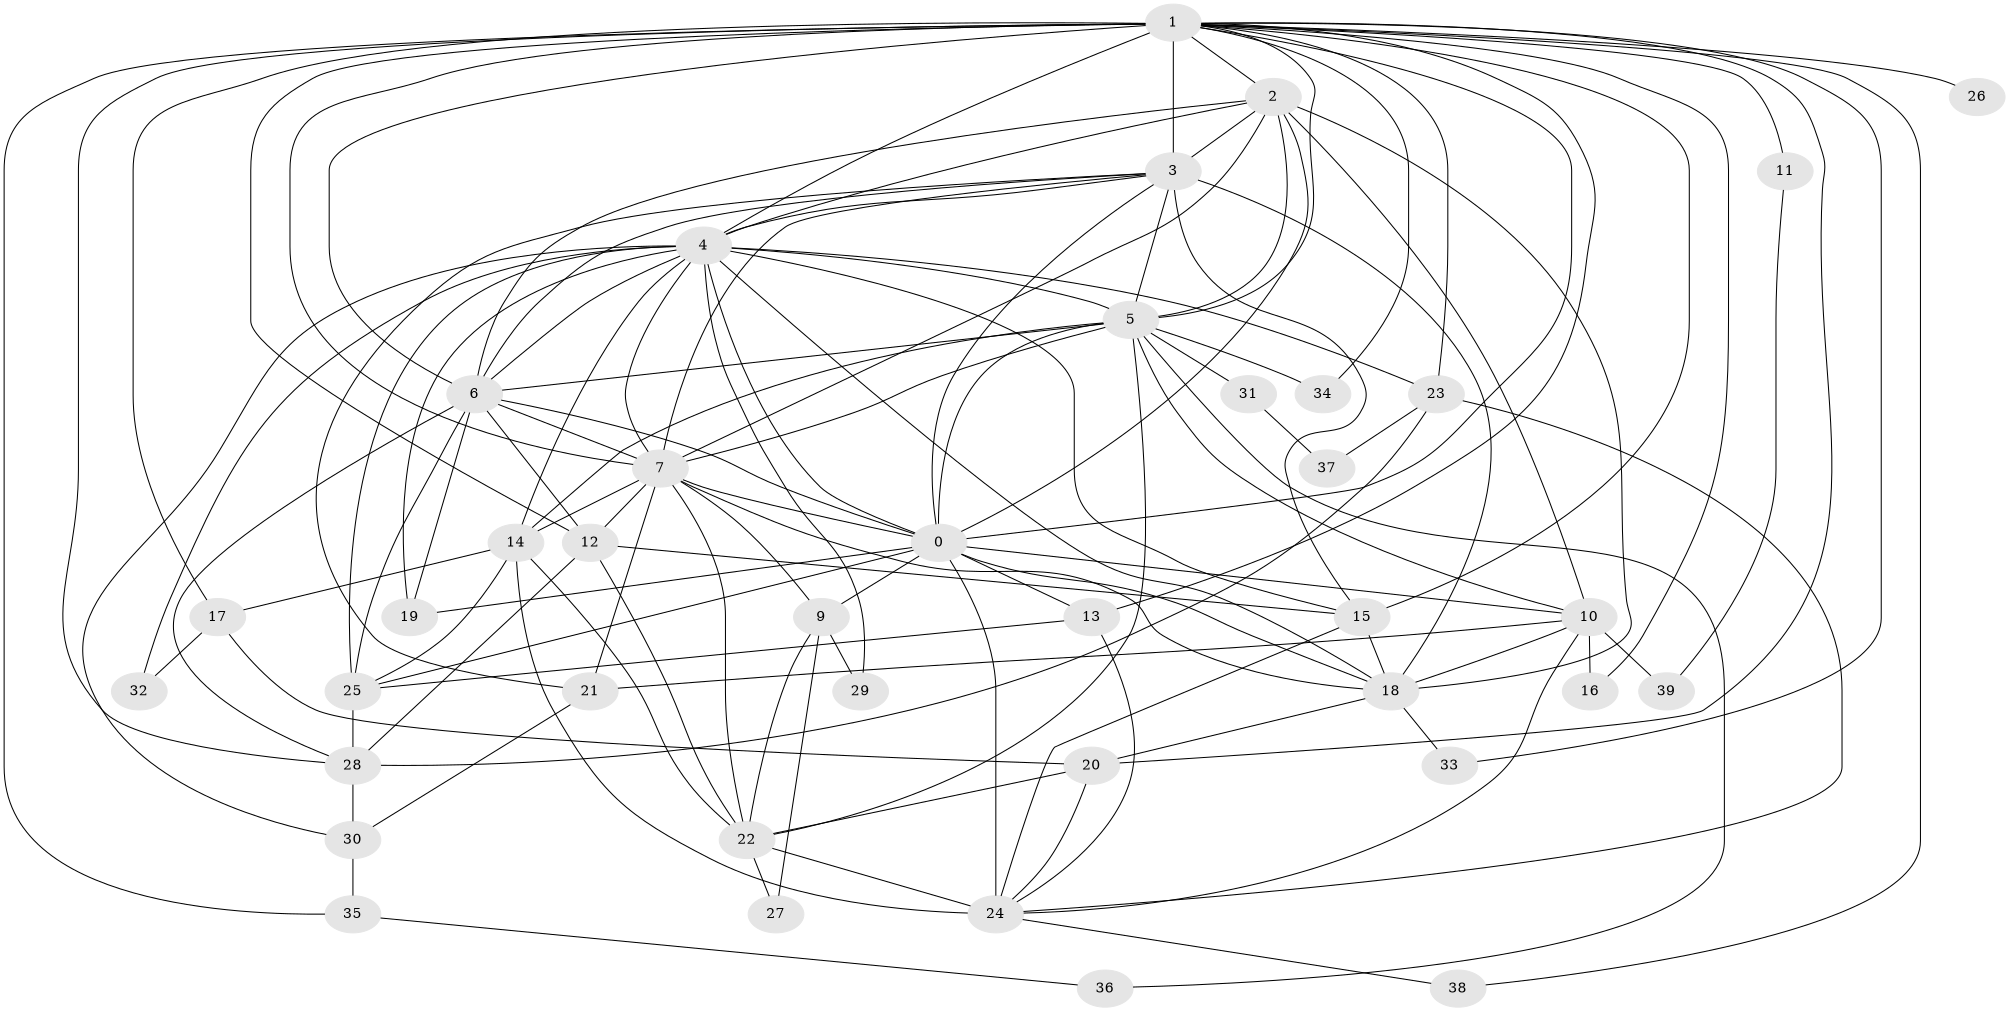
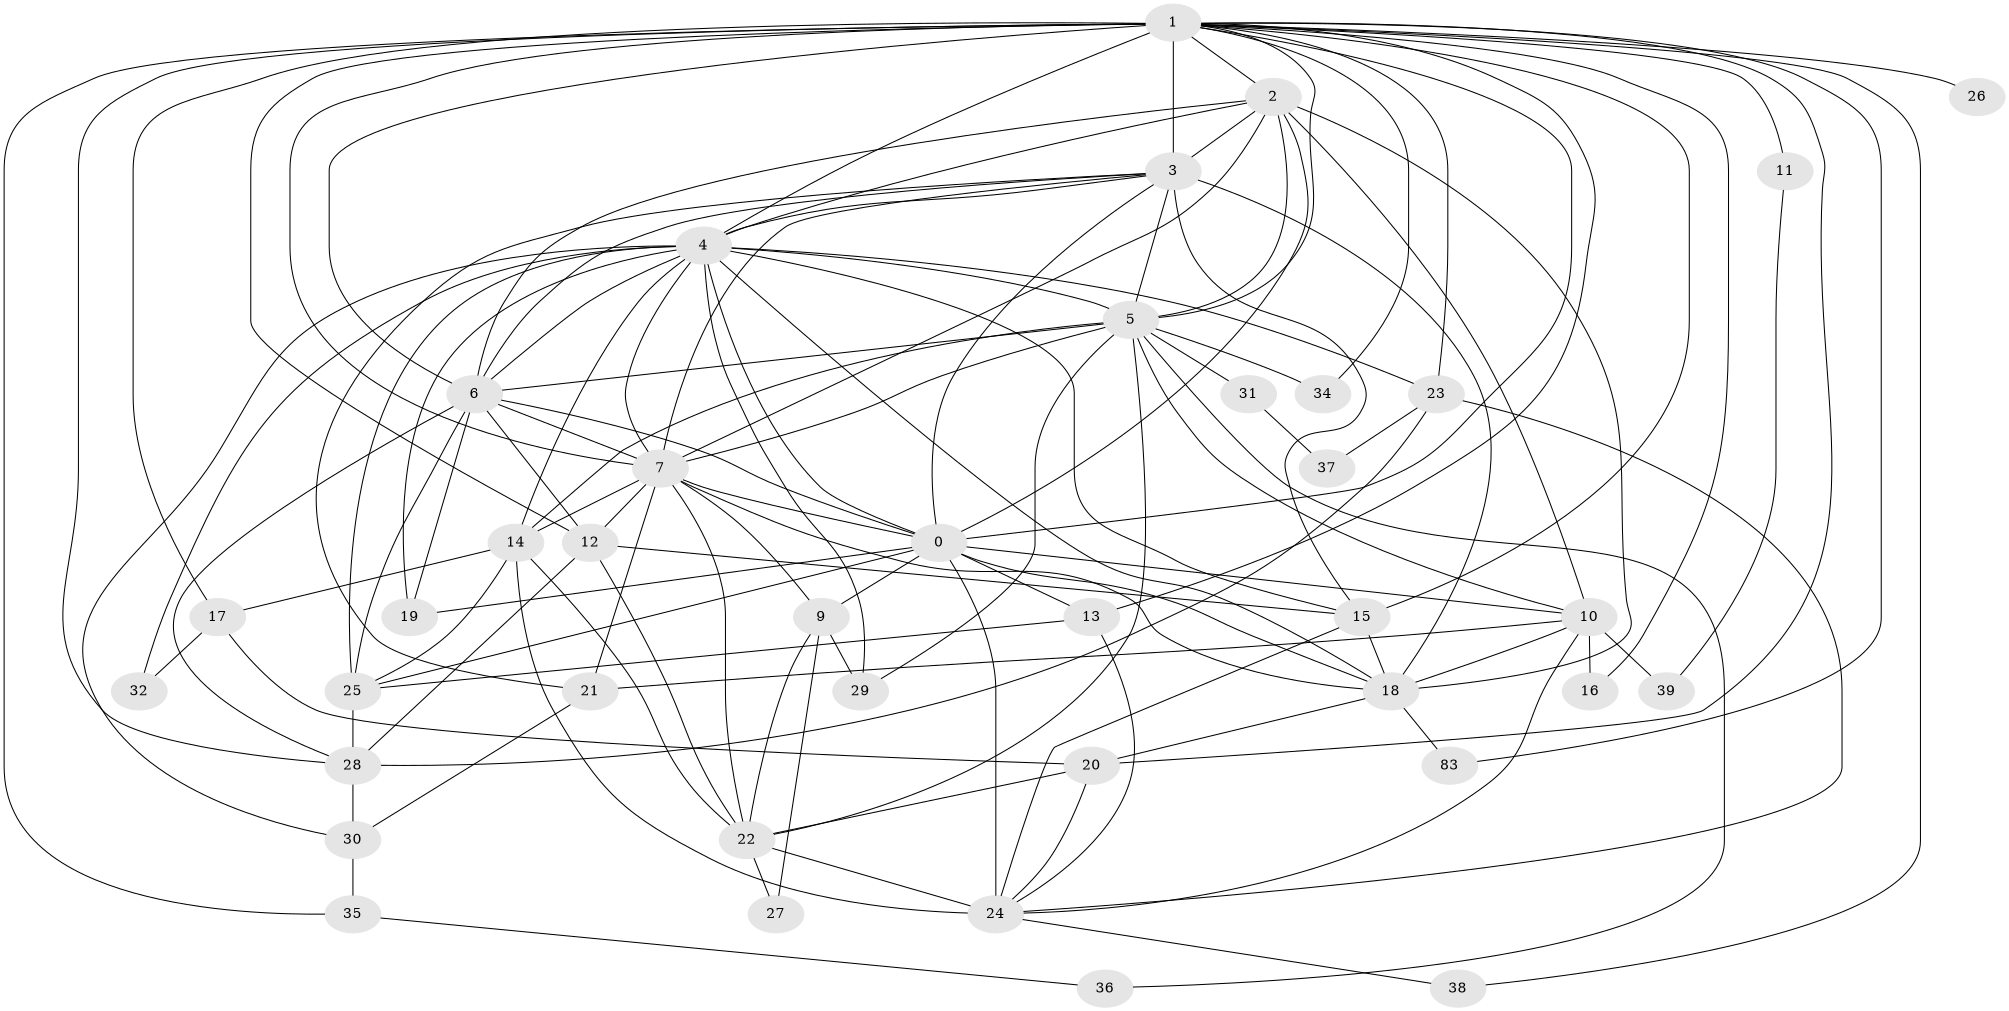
  graph {
    node [color=gray90 style=filled]
    edge [weight=1.0]
    1
    2
    3
    4
    5
    6
    7
    n8 [label=0]
    11
    12
    13
    15
    16
    17
    20
    23
    26
    28
-   33
+   33 [label=83]
    34
    35
    38
    10
    18
    21
    14
    19
    25
    29
    30
    32
    22
    31
    36
    9
    24
    39
    37
    27
    1 -- 2 [weight=2.0]
    1 -- 3 [weight=3.0]
    1 -- 4 [weight=4.0]
    1 -- 5 [weight=3.0]
    1 -- 6 [weight=6.0]
    1 -- 7 [weight=3.0]
    1 -- n8 [weight=3.0]
    1 -- 11
    1 -- 12 [weight=2.0]
    1 -- 13
    1 -- 15 [weight=2.0]
    1 -- 16
    1 -- 17
    1 -- 20
    1 -- 23
    1 -- 26
    1 -- 28
    1 -- 33
    1 -- 34
    1 -- 35
    1 -- 38
    2 -- 3
    2 -- 4 [weight=3.0]
    2 -- 5
    2 -- 6
    2 -- 7 [weight=2.0]
    2 -- n8
    2 -- 10 [weight=6.0]
    2 -- 18 [weight=2.0]
    3 -- 4 [weight=3.0]
    3 -- 5
    3 -- 6
    3 -- 7
    3 -- n8
    3 -- 15 [weight=6.0]
    3 -- 18
    3 -- 21
    4 -- 5 [weight=3.0]
    4 -- 6 [weight=3.0]
    4 -- 7 [weight=2.0]
    4 -- n8 [weight=2.0]
    4 -- 15
    4 -- 23
    4 -- 18
    4 -- 14 [weight=3.0]
    4 -- 19
    4 -- 25 [weight=3.0]
    4 -- 29
    4 -- 30
    4 -- 32
    5 -- 6
    5 -- 7 [weight=2.0]
-   5 -- n8 [weight=2.0]
+   5 -- 29 [weight=2.0]
    5 -- 34
    5 -- 10 [weight=3.0]
    5 -- 14
    5 -- 22
    5 -- 31
    5 -- 36
    6 -- 7
    6 -- n8
    6 -- 12
    6 -- 28
    6 -- 19
    6 -- 25
    7 -- n8
    7 -- 12 [weight=2.0]
    7 -- 18
    7 -- 21 [weight=3.0]
    7 -- 14
    7 -- 22
    7 -- 9
    n8 -- 13
    n8 -- 10
    n8 -- 18
    n8 -- 19
    n8 -- 25
    n8 -- 9
    n8 -- 24 [weight=7.0]
    11 -- 39
    12 -- 15
    12 -- 28
    12 -- 22
    13 -- 25
    13 -- 24
    15 -- 18
    15 -- 24
    17 -- 20
    17 -- 32
    20 -- 22
    20 -- 24
    23 -- 28
    23 -- 24 [weight=2.0]
    23 -- 37
    28 -- 30
    35 -- 36
    10 -- 16
    10 -- 18
    10 -- 21
    10 -- 24 [weight=2.0]
    10 -- 39
    18 -- 20
    18 -- 33
    21 -- 30
    14 -- 17
    14 -- 25
    14 -- 22
    14 -- 24
    25 -- 28
    30 -- 35
    22 -- 24
    22 -- 27
    31 -- 37
    9 -- 29
    9 -- 22
    9 -- 27
    24 -- 38
  }
